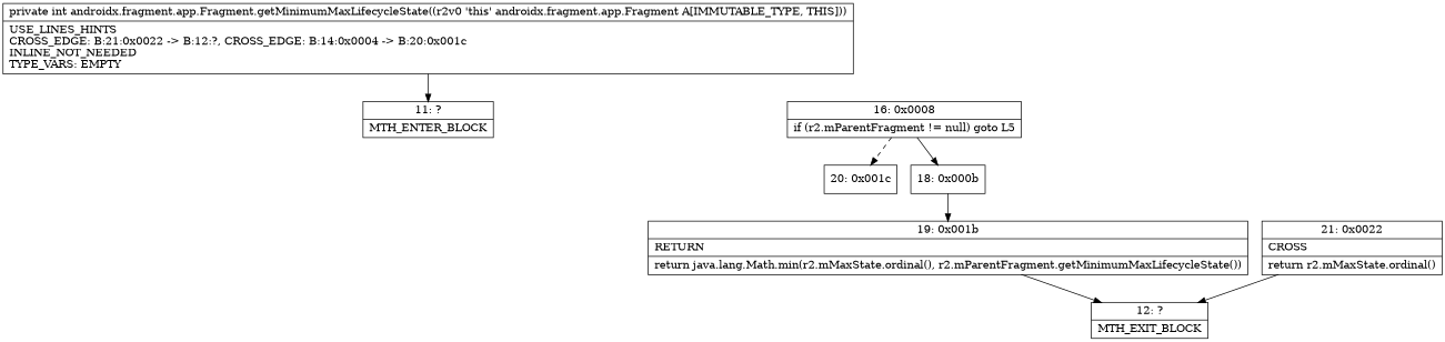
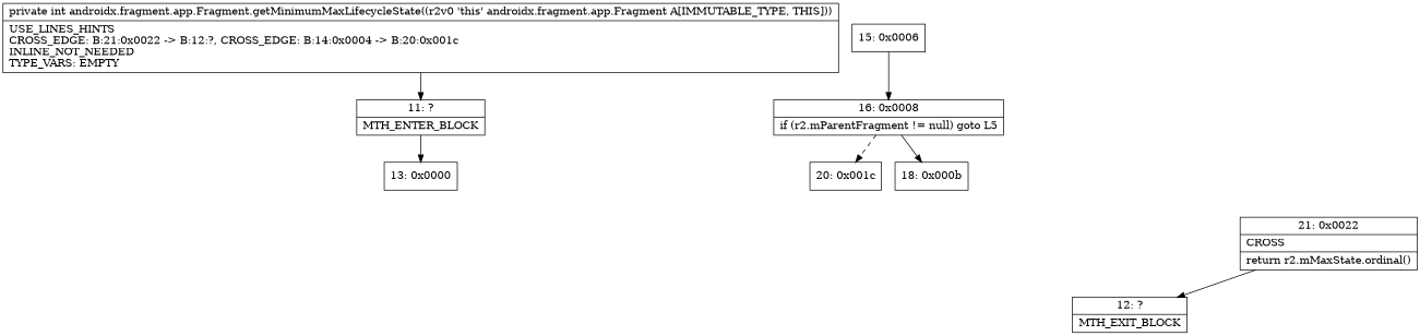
  digraph {
    node [shape=record]
    n1 [label="{11\:\ ?|MTH_ENTER_BLOCK\l}"]
+   n2 [label="{13\:\ 0x0000}"]
+   n3 [label="{15\:\ 0x0006}"]
    n4 [label="{16\:\ 0x0008|if (r2.mParentFragment != null) goto L5\l}"]
    n5 [label="{20\:\ 0x001c}"]
    n6 [label="{18\:\ 0x000b}"]
-   n7 [label="{19\:\ 0x001b|RETURN\l|return java.lang.Math.min(r2.mMaxState.ordinal(), r2.mParentFragment.getMinimumMaxLifecycleState())\l}"]
    n8 [label="{12\:\ ?|MTH_EXIT_BLOCK\l}"]
    n9 [label="{21\:\ 0x0022|CROSS\l|return r2.mMaxState.ordinal()\l}"]
    n10 [label="{private int androidx.fragment.app.Fragment.getMinimumMaxLifecycleState((r2v0 'this' androidx.fragment.app.Fragment A[IMMUTABLE_TYPE, THIS]))  | USE_LINES_HINTS\lCROSS_EDGE: B:21:0x0022 \-\> B:12:?, CROSS_EDGE: B:14:0x0004 \-\> B:20:0x001c\lINLINE_NOT_NEEDED\lTYPE_VARS: EMPTY\l}"]
+   n1 -> n2
+   n3 -> n4
    n4 -> n5 [style=dashed]
    n4 -> n6
-   n6 -> n7
-   n7 -> n8
    n9 -> n8
    n10 -> n1
  }
